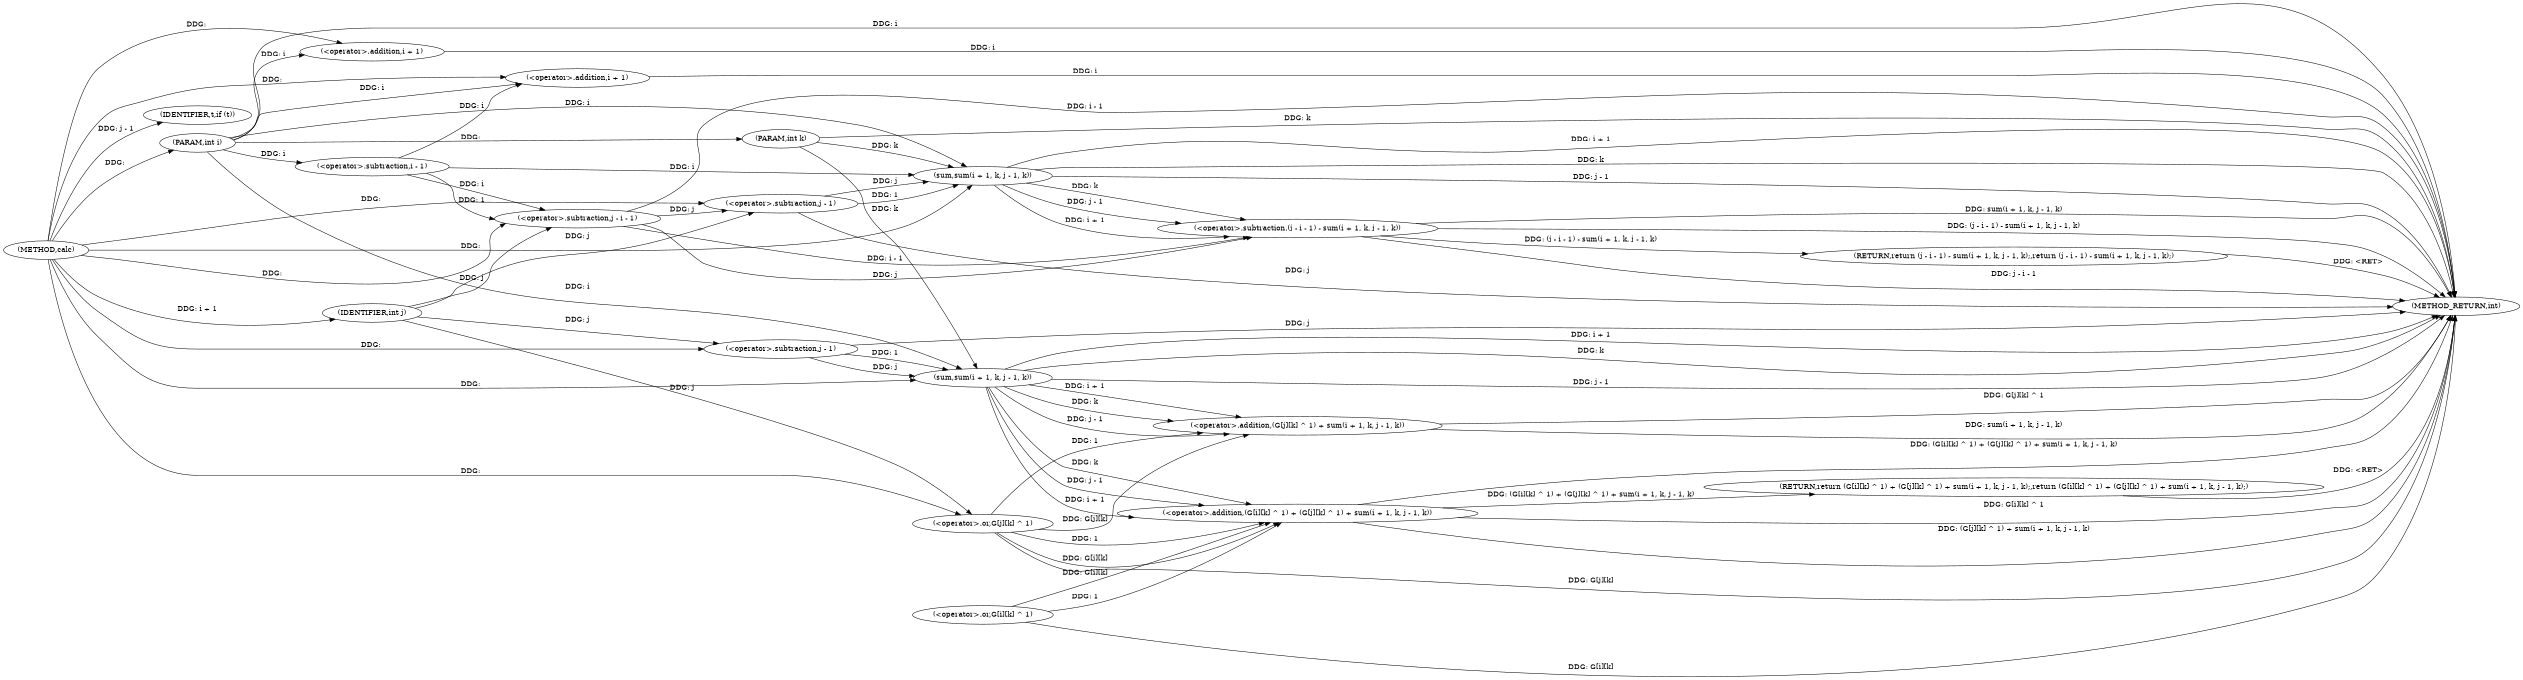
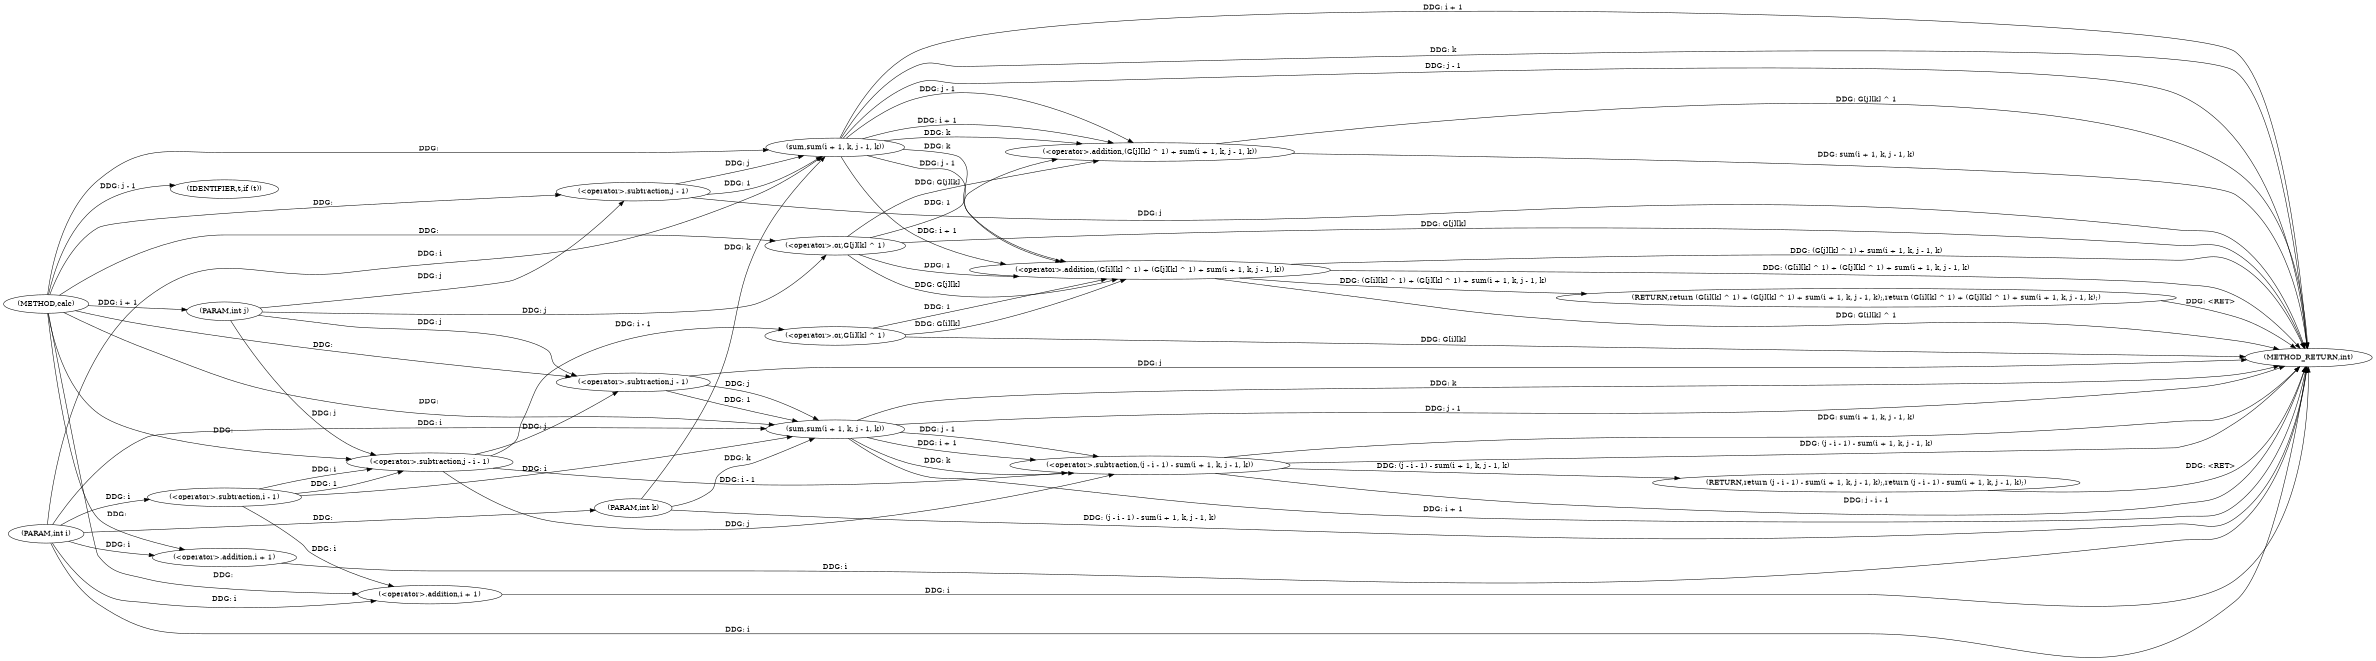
  digraph {
    rankdir=LR
    n1 [label="(METHOD,calc)"]
    n2 [label="(PARAM,int i)"]
-   n3 [label="(IDENTIFIER,int j)"]
+   n3 [label="(PARAM,int j)"]
    n4 [label="(IDENTIFIER,t,if (t))"]
    n5 [label="(<operator>.subtraction,j - i - 1)"]
    n6 [label="(sum,sum(i + 1, k, j - 1, k))"]
    n7 [label="(<operator>.addition,i + 1)"]
    n8 [label="(<operator>.subtraction,j - 1)"]
    n9 [label="(<operator>.or,G[j][k] ^ 1)"]
    n10 [label="(sum,sum(i + 1, k, j - 1, k))"]
    n11 [label="(<operator>.addition,i + 1)"]
    n12 [label="(<operator>.subtraction,j - 1)"]
    n13 [label="(PARAM,int k)"]
    n14 [label="(<operator>.subtraction,i - 1)"]
    n15 [label="(METHOD_RETURN,int)"]
    n16 [label="(<operator>.subtraction,(j - i - 1) - sum(i + 1, k, j - 1, k))"]
    n17 [label="(<operator>.or,G[i][k] ^ 1)"]
    n18 [label="(<operator>.addition,(G[i][k] ^ 1) + (G[j][k] ^ 1) + sum(i + 1, k, j - 1, k))"]
    n19 [label="(<operator>.addition,(G[j][k] ^ 1) + sum(i + 1, k, j - 1, k))"]
    n20 [label="(RETURN,return (j - i - 1) - sum(i + 1, k, j - 1, k);,return (j - i - 1) - sum(i + 1, k, j - 1, k);)"]
    n21 [label="(RETURN,return (G[i][k] ^ 1) + (G[j][k] ^ 1) + sum(i + 1, k, j - 1, k);,return (G[i][k] ^ 1) + (G[j][k] ^ 1) + sum(i + 1, k, j - 1, k);)"]
-   n1 -> n2 [label="DDG: "]
    n1 -> n3 [label="DDG: i + 1"]
    n1 -> n4 [label="DDG: j - 1"]
    n1 -> n5 [label="DDG: "]
    n1 -> n6 [label="DDG: "]
    n1 -> n7 [label="DDG: "]
    n1 -> n8 [label="DDG: "]
    n1 -> n9 [label="DDG: "]
    n1 -> n10 [label="DDG: "]
    n1 -> n11 [label="DDG: "]
    n1 -> n12 [label="DDG: "]
    n2 -> n6 [label="DDG: i"]
    n2 -> n7 [label="DDG: i"]
    n2 -> n10 [label="DDG: i"]
    n2 -> n11 [label="DDG: i"]
    n2 -> n13 [label="DDG: "]
    n2 -> n14 [label="DDG: i"]
    n2 -> n15 [label="DDG: i"]
    n3 -> n5 [label="DDG: j"]
    n3 -> n8 [label="DDG: j"]
    n3 -> n9 [label="DDG: j"]
    n3 -> n12 [label="DDG: j"]
    n5 -> n8 [label="DDG: j"]
-   n5 -> n15 [label="DDG: i - 1"]
+   n5 -> n17 [label="DDG: i - 1"]
    n5 -> n16 [label="DDG: i - 1"]
    n5 -> n16 [label="DDG: j"]
    n6 -> n15 [label="DDG: i + 1"]
    n6 -> n15 [label="DDG: k"]
    n6 -> n15 [label="DDG: j - 1"]
    n6 -> n16 [label="DDG: k"]
    n6 -> n16 [label="DDG: j - 1"]
    n6 -> n16 [label="DDG: i + 1"]
    n7 -> n15 [label="DDG: i"]
    n8 -> n6 [label="DDG: j"]
    n8 -> n6 [label="DDG: 1"]
    n8 -> n15 [label="DDG: j"]
    n9 -> n15 [label="DDG: G[j][k]"]
    n9 -> n18 [label="DDG: G[j][k]"]
    n9 -> n18 [label="DDG: 1"]
    n9 -> n19 [label="DDG: G[j][k]"]
    n9 -> n19 [label="DDG: 1"]
    n10 -> n15 [label="DDG: i + 1"]
    n10 -> n15 [label="DDG: k"]
    n10 -> n15 [label="DDG: j - 1"]
    n10 -> n18 [label="DDG: k"]
    n10 -> n18 [label="DDG: j - 1"]
    n10 -> n18 [label="DDG: i + 1"]
    n10 -> n19 [label="DDG: k"]
    n10 -> n19 [label="DDG: j - 1"]
    n10 -> n19 [label="DDG: i + 1"]
    n11 -> n15 [label="DDG: i"]
    n12 -> n10 [label="DDG: 1"]
    n12 -> n10 [label="DDG: j"]
    n12 -> n15 [label="DDG: j"]
    n13 -> n6 [label="DDG: k"]
    n13 -> n10 [label="DDG: k"]
-   n13 -> n15 [label="DDG: k"]
+   n13 -> n15 [label="DDG: (j - i - 1) - sum(i + 1, k, j - 1, k)"]
    n14 -> n5 [label="DDG: i"]
    n14 -> n5 [label="DDG: 1"]
    n14 -> n6 [label="DDG: i"]
    n14 -> n7 [label="DDG: i"]
    n16 -> n15 [label="DDG: j - i - 1"]
    n16 -> n15 [label="DDG: sum(i + 1, k, j - 1, k)"]
    n16 -> n15 [label="DDG: (j - i - 1) - sum(i + 1, k, j - 1, k)"]
    n16 -> n20 [label="DDG: (j - i - 1) - sum(i + 1, k, j - 1, k)"]
    n17 -> n15 [label="DDG: G[i][k]"]
    n17 -> n18 [label="DDG: G[i][k]"]
    n17 -> n18 [label="DDG: 1"]
    n18 -> n15 [label="DDG: G[i][k] ^ 1"]
    n18 -> n15 [label="DDG: (G[j][k] ^ 1) + sum(i + 1, k, j - 1, k)"]
    n18 -> n15 [label="DDG: (G[i][k] ^ 1) + (G[j][k] ^ 1) + sum(i + 1, k, j - 1, k)"]
    n18 -> n21 [label="DDG: (G[i][k] ^ 1) + (G[j][k] ^ 1) + sum(i + 1, k, j - 1, k)"]
    n19 -> n15 [label="DDG: G[j][k] ^ 1"]
    n19 -> n15 [label="DDG: sum(i + 1, k, j - 1, k)"]
    n20 -> n15 [label="DDG: <RET>"]
    n21 -> n15 [label="DDG: <RET>"]
  }
